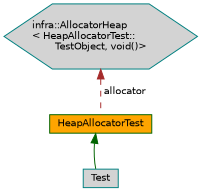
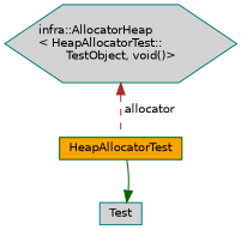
  digraph {
    node [color=teal fillcolor=lightgrey fontname=Helvetica fontsize=10 shape=box style=filled]
    edge [dir=back fontname=Helvetica fontsize=10 labelfontname=Helvetica labelfontsize=10]
    n1 [color=darkgreen fillcolor=orange fontcolor=black height=0.2 label=HeapAllocatorTest width=0.4]
    n2 [height=0.2 label=Test width=0.4]
    n3 [height=0.2 label="infra::AllocatorHeap\l\< HeapAllocatorTest::\lTestObject, void()\>" shape=hexagon width=0.4]
-   n1 -> n2 [color=darkgreen style=solid]
+   n2 -> n1 [color=darkgreen style=solid]
    n3 -> n1 [color=brown label=" allocator" style=dashed]
  }
